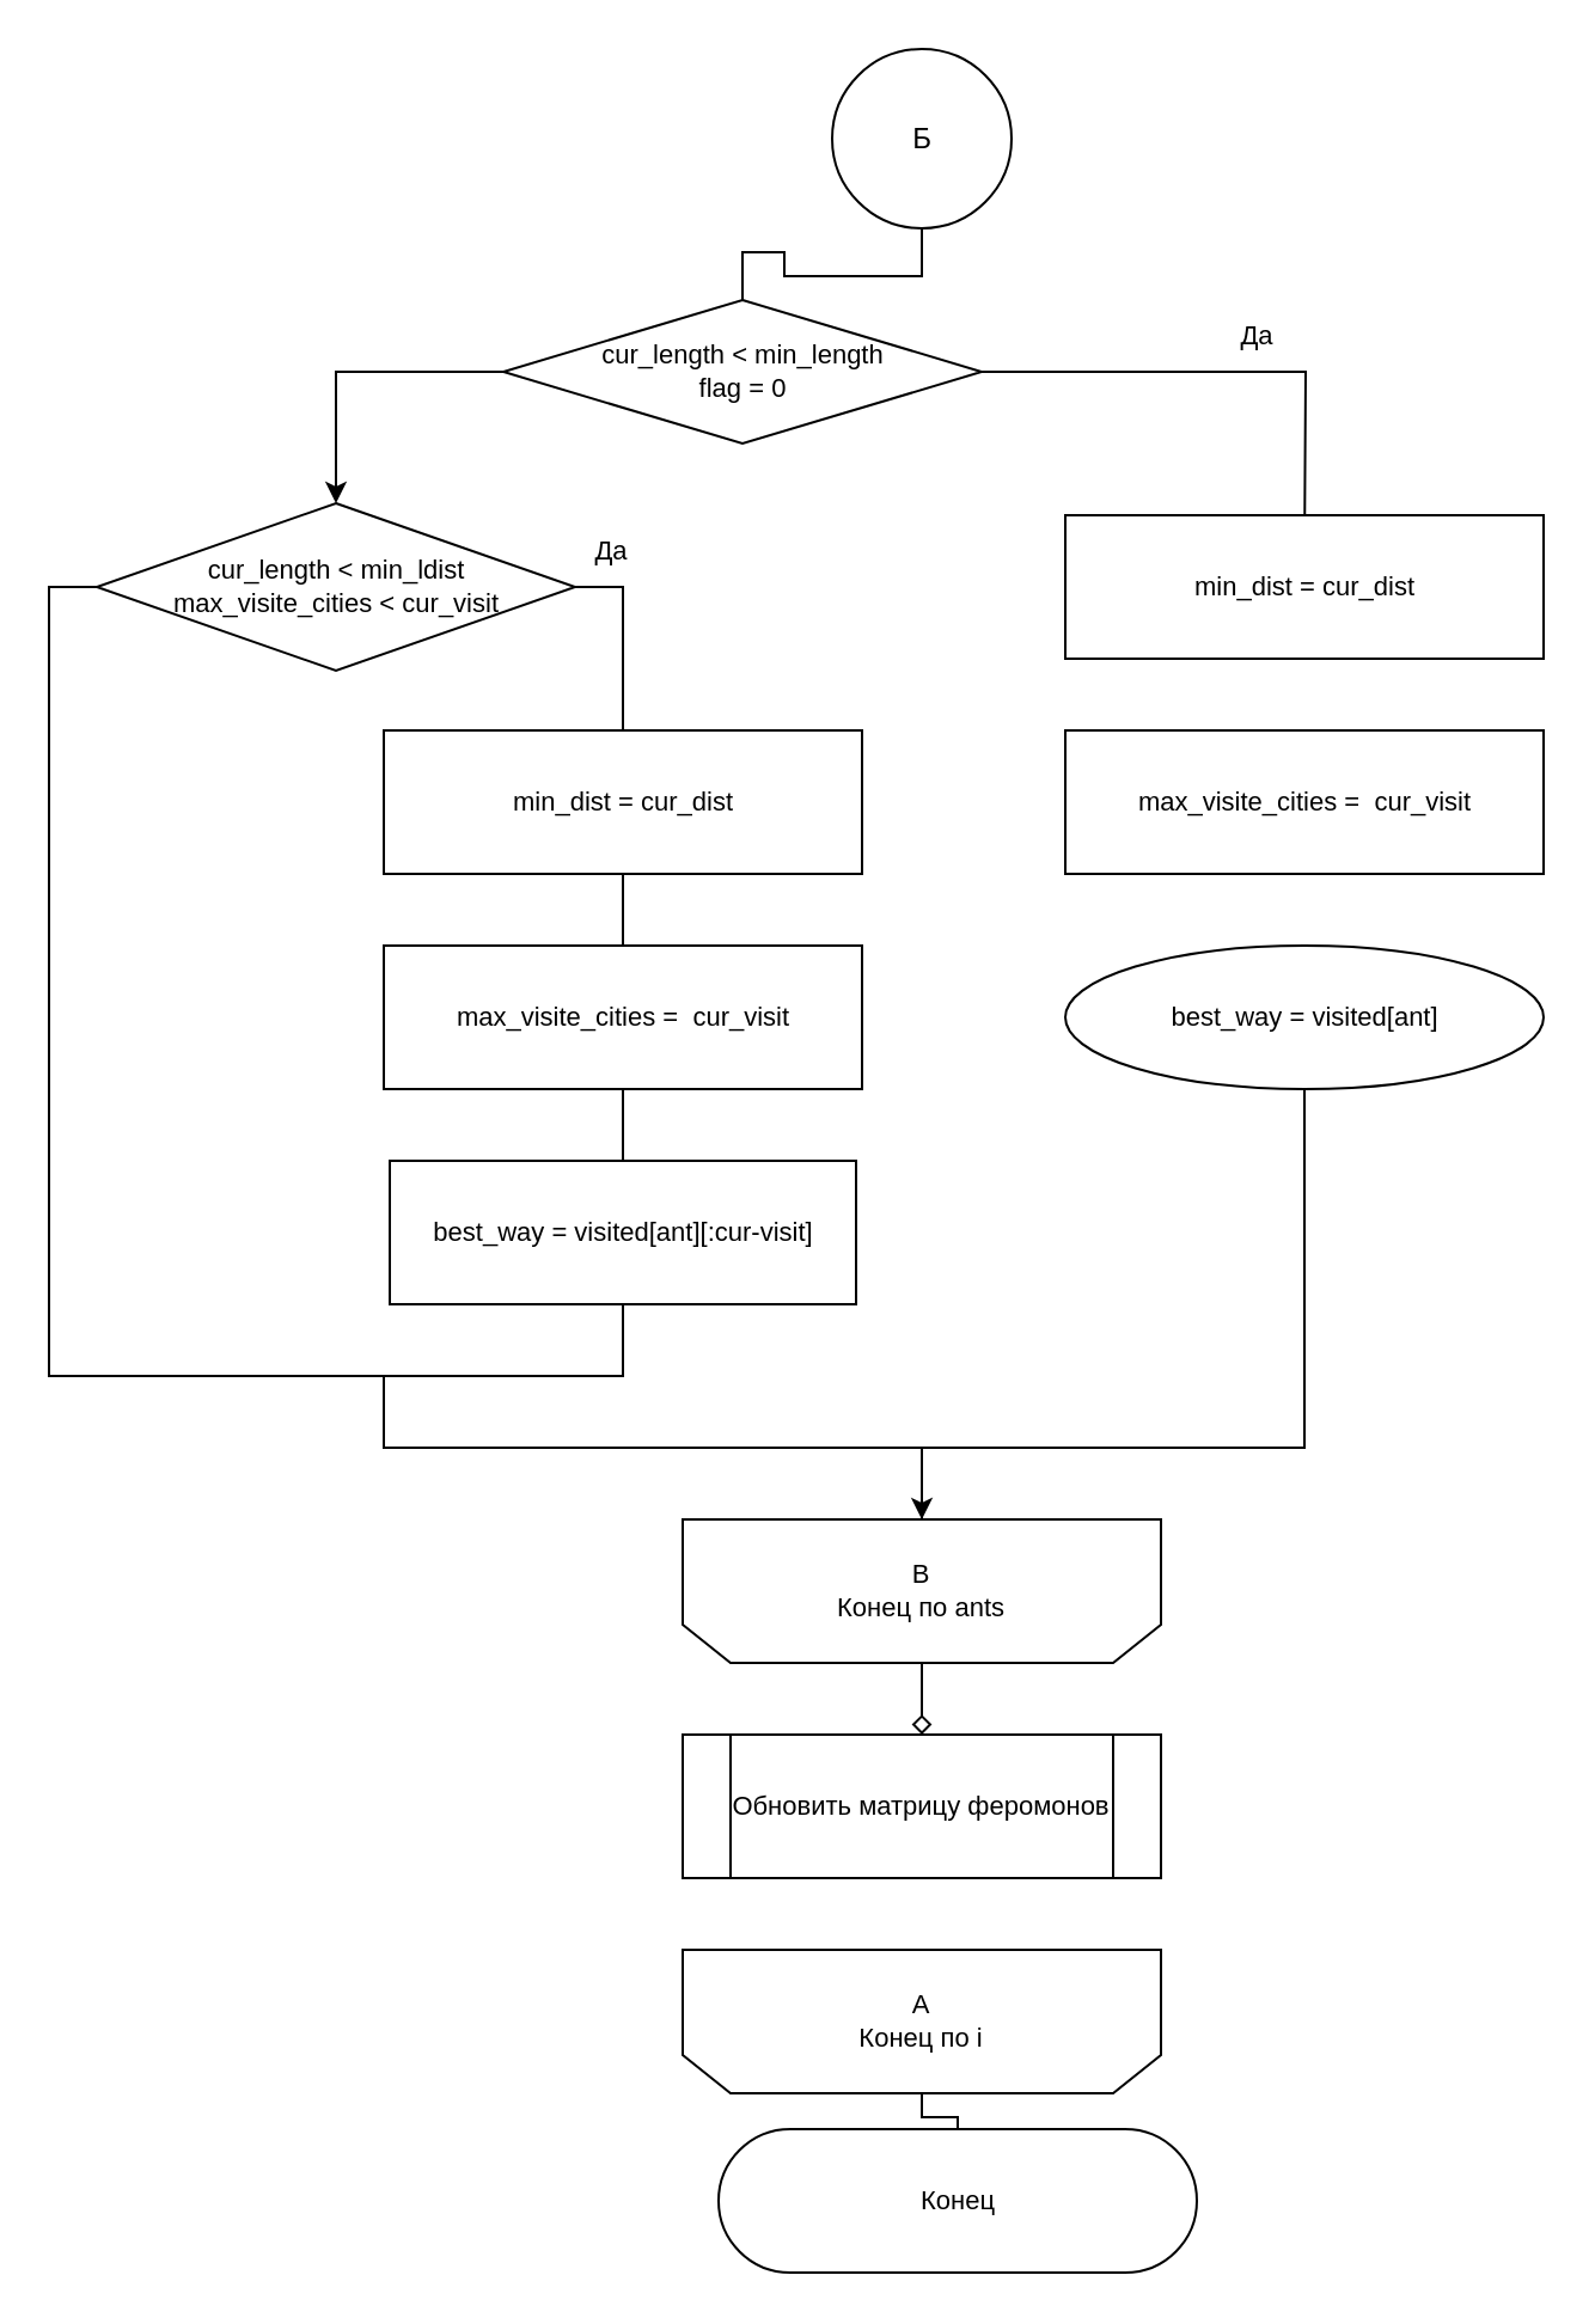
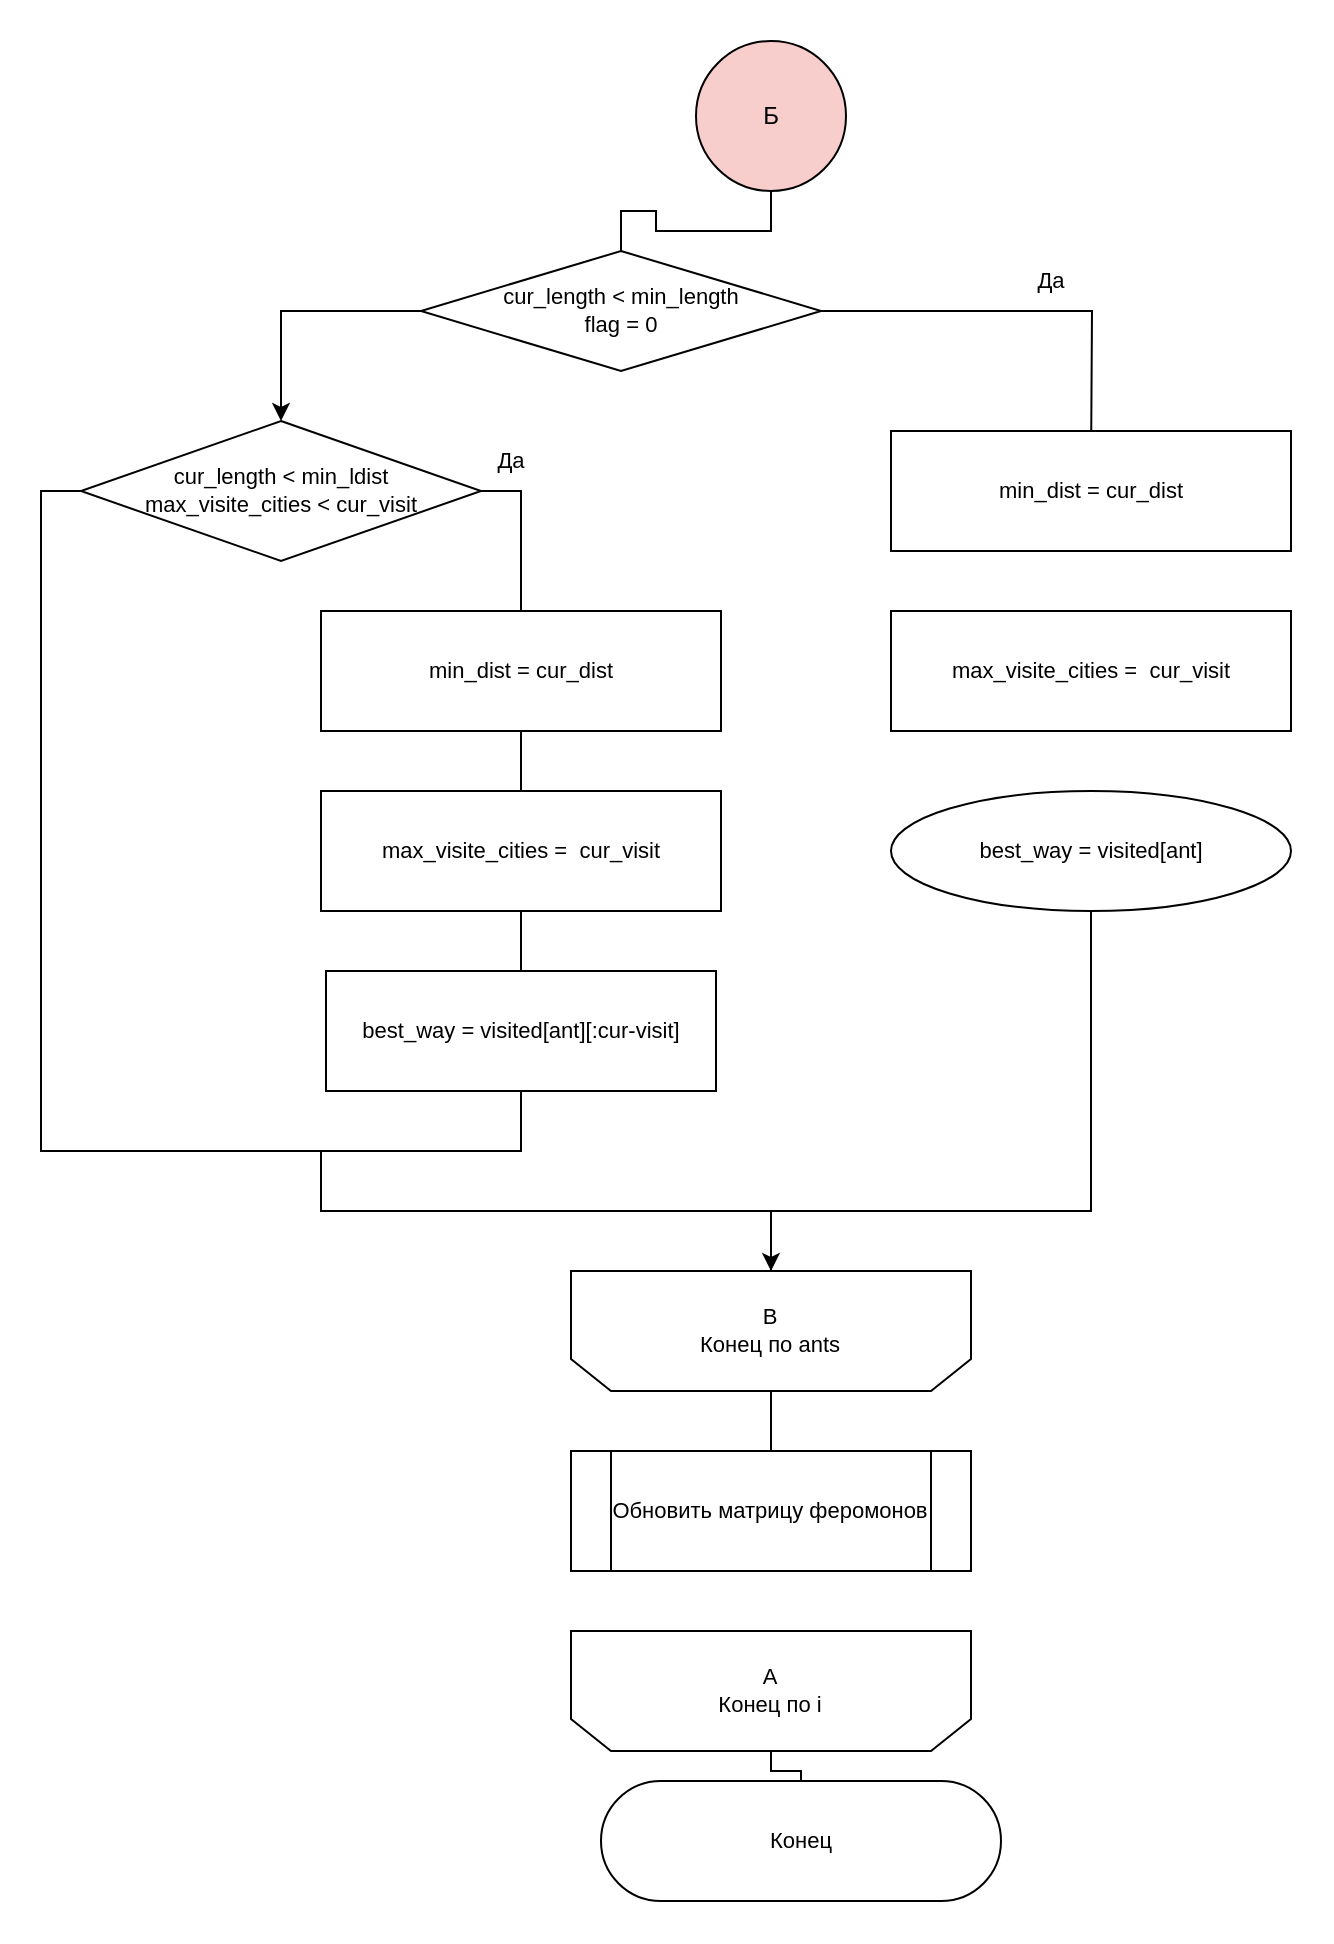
  <mxCell id="0" />
  <mxCell id="1" parent="0" />
- <mxCell id="2" style="edgeStyle=orthogonalEdgeStyle;rounded=0;html=1;exitX=0.5;exitY=0;exitDx=0;exitDy=0;entryX=0.5;entryY=0;entryDx=0;entryDy=0;endArrow=diamond;endFill=0;fontSize=11;" edge="1" parent="1" source="3" target="10"><mxGeometry relative="1" as="geometry" /></mxCell>
+ <mxCell id="2" style="edgeStyle=orthogonalEdgeStyle;rounded=0;html=1;exitX=0.5;exitY=0;exitDx=0;exitDy=0;entryX=0.5;entryY=0;entryDx=0;entryDy=0;endArrow=none;endFill=0;fontSize=11;" edge="1" parent="1" source="3" target="10"><mxGeometry relative="1" as="geometry" /></mxCell>
  <mxCell id="3" value="B&lt;br&gt;Конец по ants" style="shape=loopLimit;whiteSpace=wrap;html=1;strokeWidth=1;direction=west;fontSize=11;" vertex="1" parent="1"><mxGeometry x="285" y="635" width="200" height="60" as="geometry" /></mxCell>
  <mxCell id="4" value="Конец" style="html=1;dashed=0;whitespace=wrap;shape=mxgraph.dfd.start;fontSize=11;" vertex="1" parent="1"><mxGeometry x="300" y="890" width="200" height="60" as="geometry" /></mxCell>
  <mxCell id="5" style="edgeStyle=orthogonalEdgeStyle;rounded=0;orthogonalLoop=1;jettySize=auto;html=1;exitX=1;exitY=0.5;exitDx=0;exitDy=0;endArrow=none;endFill=0;fontSize=11;" edge="1" parent="1" source="7"><mxGeometry relative="1" as="geometry"><mxPoint x="545" y="235" as="targetPoint" /></mxGeometry></mxCell>
  <mxCell id="6" style="edgeStyle=orthogonalEdgeStyle;rounded=0;orthogonalLoop=1;jettySize=auto;html=1;exitX=0;exitY=0.5;exitDx=0;exitDy=0;" edge="1" parent="1" source="7" target="15"><mxGeometry relative="1" as="geometry" /></mxCell>
  <mxCell id="7" value="cur_length &amp;lt; min_length&lt;br&gt;flag = 0" style="shape=rhombus;html=1;dashed=0;whitespace=wrap;perimeter=rhombusPerimeter;fontSize=11;" vertex="1" parent="1"><mxGeometry x="210" y="125" width="200" height="60" as="geometry" /></mxCell>
  <mxCell id="8" value="Да" style="text;html=1;align=center;verticalAlign=middle;resizable=0;points=[];autosize=1;strokeColor=none;fontSize=11;" vertex="1" parent="1"><mxGeometry x="505" y="125" width="40" height="30" as="geometry" /></mxCell>
  <mxCell id="9" value="min_dist = cur_dist" style="html=1;dashed=0;whitespace=wrap;fontSize=11;" vertex="1" parent="1"><mxGeometry x="445" y="215" width="200" height="60" as="geometry" /></mxCell>
  <mxCell id="10" value="Обновить матрицу феромонов" style="shape=process;whiteSpace=wrap;html=1;backgroundOutline=1;fontSize=11;" vertex="1" parent="1"><mxGeometry x="285" y="725" width="200" height="60" as="geometry" /></mxCell>
  <mxCell id="11" style="edgeStyle=orthogonalEdgeStyle;rounded=0;html=1;exitX=0.5;exitY=0;exitDx=0;exitDy=0;endArrow=none;endFill=0;entryX=0.5;entryY=0.5;entryDx=0;entryDy=-30;entryPerimeter=0;fontSize=11;" edge="1" parent="1" source="12" target="4"><mxGeometry relative="1" as="geometry"><mxPoint x="385" y="935" as="targetPoint" /></mxGeometry></mxCell>
  <mxCell id="12" value="A&lt;br&gt;Конец по i" style="shape=loopLimit;whiteSpace=wrap;html=1;strokeWidth=1;direction=west;fontSize=11;" vertex="1" parent="1"><mxGeometry x="285" y="815" width="200" height="60" as="geometry" /></mxCell>
  <mxCell id="13" style="edgeStyle=orthogonalEdgeStyle;rounded=0;orthogonalLoop=1;jettySize=auto;html=1;exitX=1;exitY=0.5;exitDx=0;exitDy=0;endArrow=none;endFill=0;" edge="1" parent="1" source="15" target="17"><mxGeometry relative="1" as="geometry" /></mxCell>
  <mxCell id="14" style="edgeStyle=orthogonalEdgeStyle;rounded=0;orthogonalLoop=1;jettySize=auto;html=1;exitX=0;exitY=0.5;exitDx=0;exitDy=0;endArrow=none;endFill=0;" edge="1" parent="1" source="15"><mxGeometry relative="1" as="geometry"><mxPoint x="160" y="605" as="targetPoint" /><Array as="points"><mxPoint x="20" y="245" /><mxPoint x="20" y="575" /><mxPoint x="160" y="575" /></Array></mxGeometry></mxCell>
  <mxCell id="15" value="cur_length &amp;lt; min_ldist&lt;br&gt;max_visite_cities &amp;lt; cur_visit" style="shape=rhombus;html=1;dashed=0;whitespace=wrap;perimeter=rhombusPerimeter;fontSize=11;" vertex="1" parent="1"><mxGeometry x="40" y="210" width="200" height="70" as="geometry" /></mxCell>
  <mxCell id="16" value="" style="edgeStyle=orthogonalEdgeStyle;rounded=0;orthogonalLoop=1;jettySize=auto;html=1;endArrow=none;endFill=0;" edge="1" parent="1" source="17" target="19"><mxGeometry relative="1" as="geometry" /></mxCell>
  <mxCell id="17" value="min_dist = cur_dist" style="html=1;dashed=0;whitespace=wrap;fontSize=11;" vertex="1" parent="1"><mxGeometry x="160" y="305" width="200" height="60" as="geometry" /></mxCell>
  <mxCell id="18" value="" style="edgeStyle=orthogonalEdgeStyle;rounded=0;orthogonalLoop=1;jettySize=auto;html=1;endArrow=none;endFill=0;" edge="1" parent="1" source="19" target="20"><mxGeometry relative="1" as="geometry" /></mxCell>
  <mxCell id="19" value="&lt;span style=&quot;border-color: var(--border-color);&quot;&gt;max_visite_cities = &amp;nbsp;cur_visit&lt;br&gt;&lt;/span&gt;" style="html=1;dashed=0;whitespace=wrap;fontSize=11;" vertex="1" parent="1"><mxGeometry x="160" y="395" width="200" height="60" as="geometry" /></mxCell>
  <mxCell id="20" value="best_way = visited[ant][:cur-visit]" style="html=1;dashed=0;whitespace=wrap;fontSize=11;" vertex="1" parent="1"><mxGeometry x="162.5" y="485" width="195" height="60" as="geometry" /></mxCell>
  <mxCell id="21" value="max_visite_cities = &amp;nbsp;cur_visit" style="html=1;dashed=0;whitespace=wrap;fontSize=11;" vertex="1" parent="1"><mxGeometry x="445" y="305" width="200" height="60" as="geometry" /></mxCell>
  <mxCell id="22" style="edgeStyle=orthogonalEdgeStyle;rounded=0;orthogonalLoop=1;jettySize=auto;html=1;exitX=0.5;exitY=1;exitDx=0;exitDy=0;entryX=0.5;entryY=1;entryDx=0;entryDy=0;endArrow=none;endFill=0;" edge="1" parent="1" source="23" target="3"><mxGeometry relative="1" as="geometry"><Array as="points"><mxPoint x="545" y="605" /><mxPoint x="385" y="605" /></Array></mxGeometry></mxCell>
  <mxCell id="23" value="best_way = visited[ant]" style="ellipse;html=1;dashed=0;whitespace=wrap;fontSize=11;" vertex="1" parent="1"><mxGeometry x="445" y="395" width="200" height="60" as="geometry" /></mxCell>
  <mxCell id="24" value="" style="edgeStyle=orthogonalEdgeStyle;rounded=0;orthogonalLoop=1;jettySize=auto;html=1;endArrow=none;endFill=0;" edge="1" parent="1" source="25" target="7"><mxGeometry relative="1" as="geometry" /></mxCell>
- <mxCell id="25" value="Б" style="ellipse;whiteSpace=wrap;html=1;aspect=fixed;" vertex="1" parent="1"><mxGeometry x="347.5" y="20" width="75" height="75" as="geometry" /></mxCell>
+ <mxCell id="25" value="Б" style="ellipse;whiteSpace=wrap;html=1;aspect=fixed;fillColor=#f8cecc;" vertex="1" parent="1"><mxGeometry x="347.5" y="20" width="75" height="75" as="geometry" /></mxCell>
  <mxCell id="26" value="" style="endArrow=classic;html=1;rounded=0;exitX=0.5;exitY=1;exitDx=0;exitDy=0;entryX=0.5;entryY=1;entryDx=0;entryDy=0;" edge="1" parent="1" source="20" target="3"><mxGeometry width="50" height="50" relative="1" as="geometry"><mxPoint x="280" y="490" as="sourcePoint" /><mxPoint x="330" y="440" as="targetPoint" /><Array as="points"><mxPoint x="260" y="575" /><mxPoint x="160" y="575" /><mxPoint x="160" y="605" /><mxPoint x="385" y="605" /></Array></mxGeometry></mxCell>
  <mxCell id="27" value="Да" style="text;html=1;align=center;verticalAlign=middle;resizable=0;points=[];autosize=1;strokeColor=none;fontSize=11;" vertex="1" parent="1"><mxGeometry x="235" y="215" width="40" height="30" as="geometry" /></mxCell>
